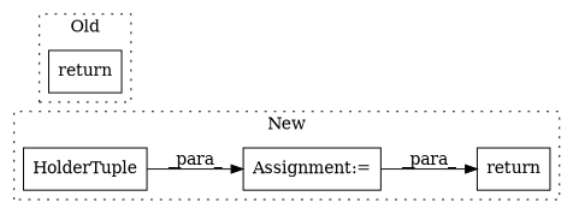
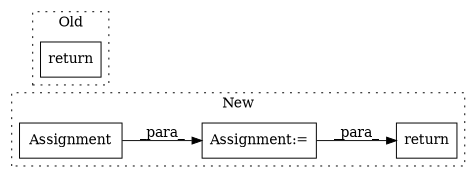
  digraph {
    rankdir=LR
    node [a=41 l=7 shape=box]
-   n1 [a=32 l="12,1" label=HolderTuple s="1817,1875"]
+   n1 [a=32 l="12,1" label=Assignment s="1817,1875"]
    n2 [a=7 l=1 label="Assignment:=" s=1816]
    n3 [label=return s=1882]
    n4 [label=return s=1590]
    subgraph cluster_1 {
      label=New
      style=dotted
      n1
      n2
      n3
    }
    subgraph cluster_2 {
      label=Old
      style=dotted
      n4
    }
    n1 -> n2 [label=_para_]
    n2 -> n3 [label=_para_]
  }
